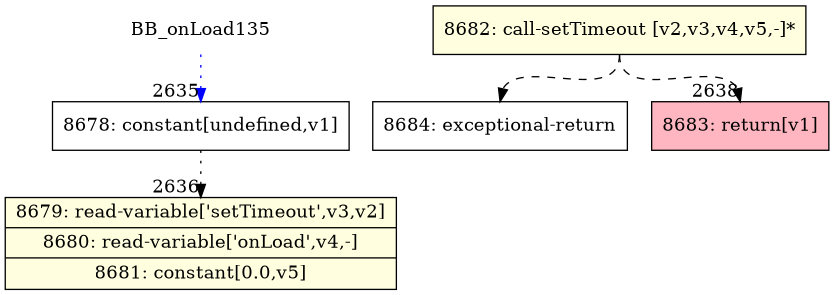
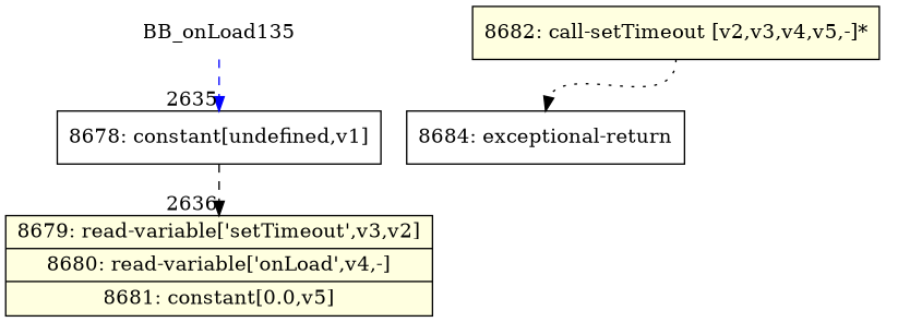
  digraph {
    rankdir=TD
    node [fillcolor=white shape=record style=filled]
    edge [color=black headport=n style=dotted tailport=s]
    n1 [label=BB_onLoad135 shape=none]
    n2 [label="{8678: constant[undefined,v1]}"]
    n3 [fillcolor=lightyellow label="{8679: read-variable['setTimeout',v3,v2]|8680: read-variable['onLoad',v4,-]|8681: constant[0.0,v5]}"]
    n4 [fillcolor=lightyellow label="{8682: call-setTimeout [v2,v3,v4,v5,-]*}"]
    n5 [label="{8684: exceptional-return}"]
-   n6 [fillcolor=lightpink label="{8683: return[v1]}"]
-   n1 -> n2 [color=blue headlabel="    2635"]
-   n2 -> n3 [headlabel="      2636"]
-   n4 -> n5 [style=dashed]
-   n4 -> n6 [headlabel="      2638" style=dashed]
+   n1 -> n2 [color=blue headlabel="    2635" style=dashed]
+   n2 -> n3 [headlabel="      2636" style=dashed]
+   n4 -> n5
  }
